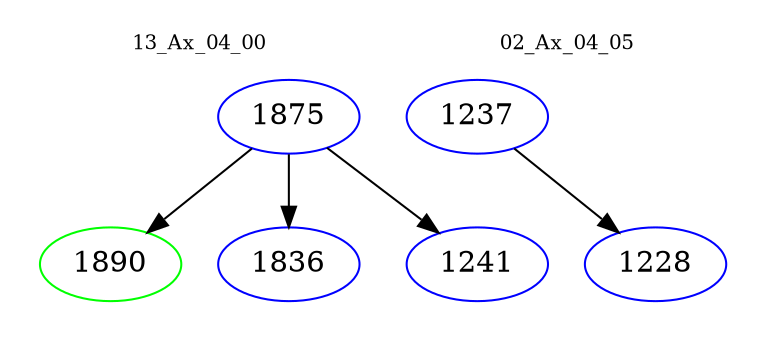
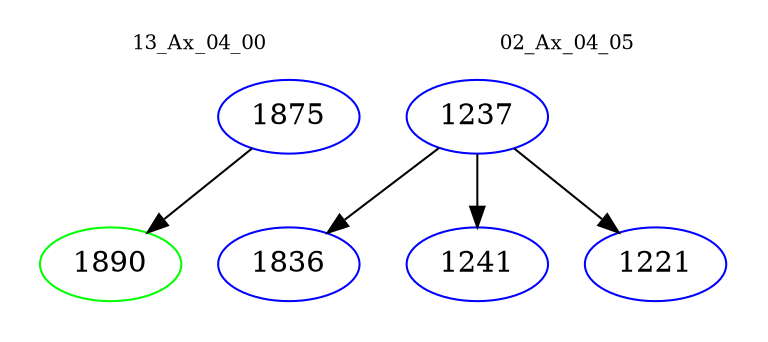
  digraph {
    node [color=blue]
    edge [color=black]
    n1 [label=1875]
    n2 [label=1836]
    n3 [color=green label=1890]
    n4 [label=1237]
-   n5 [label=1228]
+   n5 [label=1221]
    n6 [label=1241]
    subgraph cluster_1 {
      color=white
      fontsize=10
      label="13_Ax_04_00"
      n1
      n2
      n3
    }
    subgraph cluster_2 {
      color=white
      fontsize=10
      label="02_Ax_04_05"
      n4
      n5
      n6
    }
-   n1 -> n2
+   n4 -> n2
    n1 -> n3
    n4 -> n5
-   n1 -> n6
+   n4 -> n6
  }
